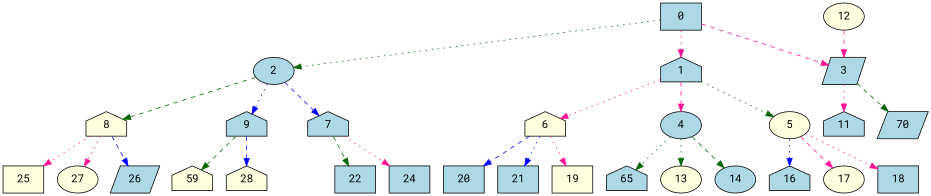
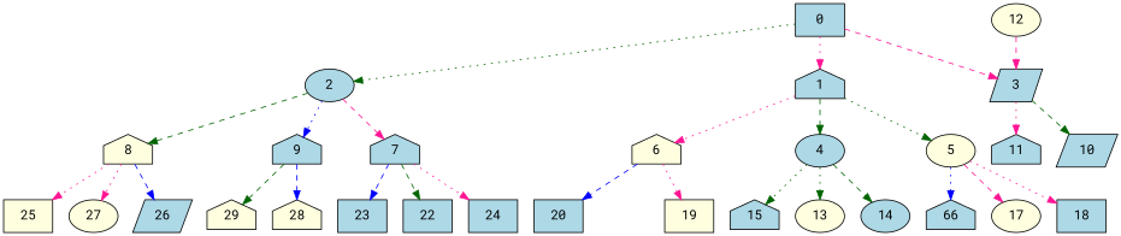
  digraph {
    "Duplicate states"=0
    GraphType=OutTree
    "Max states in OPEN"=0
    Modes="120000ms; topo-ordered tasks, ; Pruning: task equivalence, fixed order ready list, ; F-value: ; Optimisation: best schedule length (SL) optimisation on equal, "
    NumberOfTasks=30
    "Pruned using list schedule length"=38063421
    "States removed from OPEN"=0
    TargetSystem="Homogeneous-2"
    "Time to schedule (ms)"=17493
    "Total idle time"=33
    "Total schedule length"=882
    "Total sequential time"=1730
    "Total states created"=81352926
    fontname="Roboto Mono"
    node [Processor=0 Weight=59 fillcolor=lightblue fontname="Roboto Mono" shape=house style=filled]
    edge [Weight=4 color=deeppink fontname="Roboto Mono" style=dotted]
    0 ["Finish time"=29 "Start time"=0 Weight=29 shape=box]
    2 ["Finish time"=88 "Start time"=29 shape=ellipse]
    1 ["Finish time"=367 Processor=1 "Start time"=347 Weight=20]
    3 ["Finish time"=81 Processor=1 "Start time"=32 Weight=49 shape=parallelogram]
    8 ["Finish time"=362 "Start time"=303 fillcolor=lightyellow]
    9 ["Finish time"=327 Processor=1 "Start time"=268]
    7 ["Finish time"=199 Processor=1 "Start time"=140]
    6 ["Finish time"=725 "Start time"=656 Weight=69 fillcolor=lightyellow]
    4 ["Finish time"=506 Processor=1 "Start time"=447 shape=ellipse]
    5 ["Finish time"=597 "Start time"=558 Weight=39 fillcolor=lightyellow shape=ellipse]
    11 ["Finish time"=140 Processor=1 "Start time"=81]
-   10 ["Finish time"=127 "Start time"=88 Weight=39 shape=parallelogram label=70]
+   10 ["Finish time"=127 "Start time"=88 Weight=39 shape=parallelogram]
    25 ["Finish time"=558 "Start time"=460 Weight=98 fillcolor=lightyellow shape=box]
    27 ["Finish time"=447 Processor=1 "Start time"=368 Weight=79 fillcolor=lightyellow shape=ellipse]
    26 ["Finish time"=391 "Start time"=362 Weight=29 shape=parallelogram]
-   29 ["Finish time"=460 "Start time"=391 Weight=69 fillcolor=lightyellow label=59]
+   29 ["Finish time"=460 "Start time"=391 Weight=69 fillcolor=lightyellow]
    28 ["Finish time"=347 Processor=1 "Start time"=327 Weight=20 fillcolor=lightyellow]
+   23 ["Finish time"=268 Processor=1 "Start time"=199 Weight=69 shape=box]
    22 ["Finish time"=303 "Start time"=264 Weight=39 shape=box]
    24 ["Finish time"=264 "Start time"=225 Weight=39 shape=box]
    20 ["Finish time"=882 "Start time"=784 Weight=98 shape=box]
-   21 ["Finish time"=881 Processor=1 "Start time"=802 Weight=79 shape=box]
    19 ["Finish time"=802 Processor=1 "Start time"=782 Weight=20 fillcolor=lightyellow shape=box]
-   15 ["Finish time"=634 Processor=1 "Start time"=565 Weight=69 label=65]
+   15 ["Finish time"=634 Processor=1 "Start time"=565 Weight=69]
    13 ["Finish time"=565 Processor=1 "Start time"=506 fillcolor=lightyellow shape=ellipse]
    14 ["Finish time"=784 "Start time"=725 shape=ellipse]
-   16 ["Finish time"=782 Processor=1 "Start time"=703 Weight=79]
+   16 ["Finish time"=782 Processor=1 "Start time"=703 Weight=79 label=66]
    17 ["Finish time"=703 Processor=1 "Start time"=634 Weight=69 fillcolor=lightyellow shape=ellipse]
    18 ["Finish time"=656 "Start time"=597 shape=box]
    12 ["Finish time"=225 "Start time"=127 Weight=98 fillcolor=lightyellow shape=ellipse]
    0 -> 2 [Weight=10 color=darkgreen]
    0 -> 1 [Weight=9]
    0 -> 3 [Weight=3 style=dashed]
    2 -> 8 [Weight=9 color=darkgreen style=dashed]
    2 -> 9 [color=blue]
-   2 -> 7 [Weight=5 color=blue style=dashed]
+   2 -> 7 [Weight=5 style=dashed]
    1 -> 6 [Weight=3]
-   1 -> 4 [Weight=9 style=dashed]
+   1 -> 4 [Weight=9 color=darkgreen style=dashed]
    1 -> 5 [Weight=6 color=darkgreen]
    3 -> 11
    3 -> 10 [Weight=2 color=darkgreen style=dashed]
    8 -> 25 [Weight=3]
    8 -> 27 [Weight=6]
    8 -> 26 [color=blue style=dashed]
    9 -> 29 [Weight=9 color=darkgreen style=dashed]
    9 -> 28 [Weight=7 color=blue style=dashed]
+   7 -> 23 [Weight=5 color=blue style=dashed]
    7 -> 22 [Weight=10 color=darkgreen style=dashed]
    7 -> 24 [Weight=10]
    6 -> 20 [Weight=8 color=blue style=dashed]
-   6 -> 21 [color=blue]
    6 -> 19 [Weight=10]
    4 -> 15 [Weight=2 color=darkgreen]
    4 -> 13 [Weight=7 color=darkgreen]
    4 -> 14 [Weight=5 color=darkgreen style=dashed]
    5 -> 16 [Weight=2 color=blue]
    5 -> 17 [Weight=7 style=dashed]
    5 -> 18
    12 -> 3 [Weight=6 style=dashed]
  }
